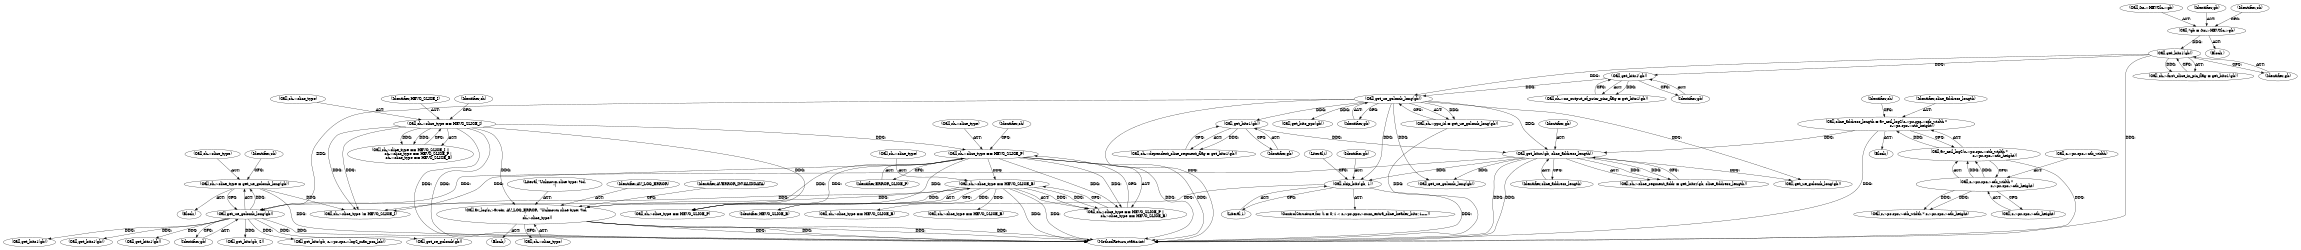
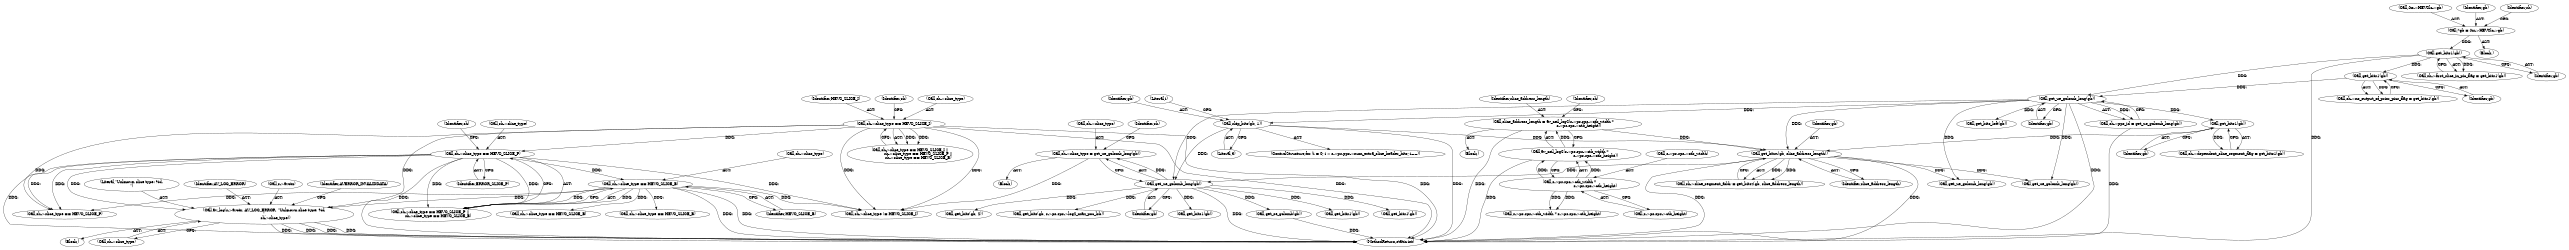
  digraph {
    n1 [label="(Call,av_log(s->avctx, AV_LOG_ERROR, \"Unknown slice type: %d.\n\",\n                   sh->slice_type))"]
    n2 [label="(Call,sh->slice_type)"]
    n3 [label="(Block,)"]
    n4 [label="(MethodReturn,static int)"]
    n5 [label="(Call,sh->slice_type == HEVC_SLICE_I)"]
    n6 [label="(Call,sh->slice_type == HEVC_SLICE_P)"]
    n7 [label="(Call,sh->slice_type == HEVC_SLICE_I ||\n              sh->slice_type == HEVC_SLICE_P ||\n              sh->slice_type == HEVC_SLICE_B)"]
    n8 [label="(Call,sh->slice_type != HEVC_SLICE_I)"]
    n9 [label="(Call,sh->slice_type == HEVC_SLICE_P)"]
    n10 [label="(Call,sh->slice_type == HEVC_SLICE_B)"]
    n11 [label="(Call,sh->slice_type == HEVC_SLICE_P ||\n              sh->slice_type == HEVC_SLICE_B)"]
    n12 [label="(Identifier,ERROR_SLICE_P)"]
    n13 [label="(Identifier,HEVC_SLICE_I)"]
    n14 [label="(Call,sh->slice_type = get_ue_golomb_long(gb))"]
    n15 [label="(Call,get_ue_golomb_long(gb))"]
    n16 [label="(Block,)"]
    n17 [label="(Call,get_bits1(gb))"]
    n18 [label="(Call,get_bits1(gb))"]
    n19 [label="(Call,get_bits(gb, 2))"]
    n20 [label="(Call,get_bits(gb, s->ps.sps->log2_max_poc_lsb))"]
    n21 [label="(Call,get_se_golomb(gb))"]
    n22 [label="(Identifier,gb)"]
    n23 [label="(Call,get_bits1(gb))"]
    n24 [label="(Call,skip_bits(gb, 1))"]
    n25 [label="(ControlStructure,for (i = 0; i < s->ps.pps->num_extra_slice_header_bits; i++))"]
-   n26 [label="(Literal,1)"]
+   n26 [label="(Literal,3)"]
    n27 [label="(Call,get_bitsz(gb, slice_address_length))"]
    n28 [label="(Call,get_ue_golomb_long(gb))"]
    n29 [label="(Call,sh->slice_segment_addr = get_bitsz(gb, slice_address_length))"]
    n30 [label="(Call,get_ue_golomb_long(gb))"]
    n31 [label="(Identifier,slice_address_length)"]
-   n32 [label="(Call,get_bits_pps(gb))"]
+   n32 [label="(Call,get_bits_left(gb))"]
    n33 [label="(Call,get_bits1(gb))"]
    n34 [label="(Identifier,gb)"]
    n35 [label="(Call,sh->dependent_slice_segment_flag = get_bits1(gb))"]
    n36 [label="(Call,get_ue_golomb_long(gb))"]
    n37 [label="(Identifier,gb)"]
    n38 [label="(Call,sh->pps_id = get_ue_golomb_long(gb))"]
    n39 [label="(Call,get_bits1(gb))"]
    n40 [label="(Call,get_bits1(gb))"]
    n41 [label="(Call,sh->first_slice_in_pic_flag = get_bits1(gb))"]
    n42 [label="(Identifier,gb)"]
    n43 [label="(Call,sh->no_output_of_prior_pics_flag = get_bits1(gb))"]
    n44 [label="(Identifier,gb)"]
    n45 [label="(Call,*gb = &s->HEVClc->gb)"]
    n46 [label="(Block,)"]
    n47 [label="(Call,&s->HEVClc->gb)"]
    n48 [label="(Call,slice_address_length = av_ceil_log2(s->ps.sps->ctb_width *\n                                            s->ps.sps->ctb_height))"]
    n49 [label="(Call,av_ceil_log2(s->ps.sps->ctb_width *\n                                            s->ps.sps->ctb_height))"]
    n50 [label="(Block,)"]
    n51 [label="(Call,s->ps.sps->ctb_width *\n                                            s->ps.sps->ctb_height)"]
    n52 [label="(Call,s->ps.sps->ctb_height)"]
    n53 [label="(Call,s->ps.sps->ctb_width * s->ps.sps->ctb_height)"]
    n54 [label="(Identifier,HEVC_SLICE_B)"]
    n55 [label="(Call,sh->slice_type == HEVC_SLICE_B)"]
    n56 [label="(Call,sh->slice_type == HEVC_SLICE_B)"]
    n57 [label="(Identifier,gb)"]
    n58 [label="(Call,sh->slice_type)"]
    n59 [label="(Identifier,sh)"]
    n60 [label="(Identifier,sh)"]
    n61 [label="(Identifier,sh)"]
    n62 [label="(Literal,i)"]
    n63 [label="(Identifier,sh)"]
    n64 [label="(Call,sh->slice_type)"]
    n65 [label="(Identifier,gb)"]
    n66 [label="(Identifier,slice_address_length)"]
    n67 [label="(Call,s->ps.sps->ctb_width)"]
+   n68 [label="(Call,s->avctx)"]
    n69 [label="(Identifier,AVERROR_INVALIDDATA)"]
    n70 [label="(Identifier,gb)"]
    n71 [label="(Literal,\"Unknown slice type: %d.\n\")"]
    n72 [label="(Identifier,sh)"]
    n73 [label="(Identifier,AV_LOG_ERROR)"]
    n74 [label="(Call,sh->slice_type)"]
    n75 [label="(Call,sh->slice_type)"]
    n1 -> n2 [label="CFG: "]
    n1 -> n3 [label="AST: "]
    n1 -> n4 [label="DDG: "]
    n1 -> n4 [label="DDG: "]
    n1 -> n4 [label="DDG: "]
    n1 -> n4 [label="DDG: "]
    n2 -> n1 [label="AST: "]
    n5 -> n1 [label="DDG: "]
    n5 -> n4 [label="DDG: "]
    n5 -> n4 [label="DDG: "]
    n5 -> n6 [label="DDG: "]
    n5 -> n7 [label="AST: "]
    n5 -> n7 [label="DDG: "]
    n5 -> n7 [label="DDG: "]
    n5 -> n8 [label="DDG: "]
    n5 -> n8 [label="DDG: "]
    n5 -> n9 [label="DDG: "]
    n6 -> n1 [label="DDG: "]
    n6 -> n4 [label="DDG: "]
    n6 -> n4 [label="DDG: "]
    n6 -> n8 [label="DDG: "]
    n6 -> n9 [label="DDG: "]
    n6 -> n9 [label="DDG: "]
    n6 -> n10 [label="DDG: "]
    n6 -> n11 [label="AST: "]
    n6 -> n11 [label="DDG: "]
    n6 -> n11 [label="DDG: "]
    n6 -> n12 [label="CFG: "]
    n7 -> n5 [label="CFG: "]
    n10 -> n1 [label="DDG: "]
    n10 -> n4 [label="DDG: "]
    n10 -> n4 [label="DDG: "]
    n10 -> n8 [label="DDG: "]
    n10 -> n9 [label="DDG: "]
    n10 -> n11 [label="AST: "]
    n10 -> n11 [label="DDG: "]
    n10 -> n11 [label="DDG: "]
    n10 -> n54 [label="CFG: "]
    n10 -> n55 [label="DDG: "]
    n10 -> n56 [label="DDG: "]
    n11 -> n6 [label="CFG: "]
    n11 -> n10 [label="CFG: "]
    n12 -> n6 [label="AST: "]
    n13 -> n5 [label="AST: "]
-   n14 -> n4 [label="DDG: "]
+   n21 -> n4 [label="DDG: "]
    n14 -> n8 [label="DDG: "]
    n14 -> n15 [label="CFG: "]
    n14 -> n16 [label="AST: "]
    n15 -> n4 [label="DDG: "]
    n15 -> n14 [label="AST: "]
    n15 -> n14 [label="DDG: "]
    n15 -> n17 [label="DDG: "]
    n15 -> n18 [label="DDG: "]
    n15 -> n19 [label="DDG: "]
    n15 -> n20 [label="DDG: "]
    n15 -> n21 [label="DDG: "]
    n15 -> n22 [label="CFG: "]
    n15 -> n23 [label="DDG: "]
    n22 -> n15 [label="AST: "]
    n24 -> n4 [label="DDG: "]
    n24 -> n15 [label="DDG: "]
    n24 -> n25 [label="AST: "]
    n24 -> n26 [label="CFG: "]
    n26 -> n24 [label="AST: "]
    n27 -> n4 [label="DDG: "]
    n27 -> n4 [label="DDG: "]
    n27 -> n15 [label="DDG: "]
-   n27 -> n24 [label="DDG: "]
+   n24 -> n27 [label="DDG: "]
    n27 -> n28 [label="DDG: "]
    n27 -> n29 [label="AST: "]
    n27 -> n29 [label="DDG: "]
    n27 -> n29 [label="DDG: "]
    n27 -> n30 [label="DDG: "]
    n27 -> n31 [label="CFG: "]
    n29 -> n27 [label="CFG: "]
    n31 -> n27 [label="AST: "]
    n33 -> n27 [label="DDG: "]
    n33 -> n34 [label="CFG: "]
    n33 -> n35 [label="AST: "]
    n33 -> n35 [label="DDG: "]
    n34 -> n33 [label="AST: "]
    n35 -> n33 [label="CFG: "]
    n36 -> n4 [label="DDG: "]
    n36 -> n15 [label="DDG: "]
    n36 -> n24 [label="DDG: "]
    n36 -> n27 [label="DDG: "]
    n36 -> n28 [label="DDG: "]
    n36 -> n30 [label="DDG: "]
    n36 -> n32 [label="DDG: "]
    n36 -> n33 [label="DDG: "]
    n36 -> n37 [label="CFG: "]
    n36 -> n38 [label="AST: "]
    n36 -> n38 [label="DDG: "]
    n37 -> n36 [label="AST: "]
    n38 -> n4 [label="DDG: "]
    n38 -> n36 [label="CFG: "]
    n39 -> n4 [label="DDG: "]
    n39 -> n36 [label="DDG: "]
    n39 -> n40 [label="DDG: "]
    n39 -> n41 [label="AST: "]
    n39 -> n41 [label="DDG: "]
    n39 -> n42 [label="CFG: "]
    n40 -> n36 [label="DDG: "]
    n40 -> n43 [label="AST: "]
    n40 -> n43 [label="DDG: "]
    n40 -> n44 [label="CFG: "]
    n41 -> n39 [label="CFG: "]
    n42 -> n39 [label="AST: "]
    n43 -> n40 [label="CFG: "]
    n44 -> n40 [label="AST: "]
    n45 -> n39 [label="DDG: "]
    n45 -> n46 [label="AST: "]
    n47 -> n45 [label="AST: "]
    n48 -> n4 [label="DDG: "]
    n48 -> n27 [label="DDG: "]
    n48 -> n49 [label="CFG: "]
    n48 -> n50 [label="AST: "]
    n49 -> n4 [label="DDG: "]
    n49 -> n48 [label="AST: "]
    n49 -> n48 [label="DDG: "]
    n49 -> n51 [label="CFG: "]
    n51 -> n49 [label="AST: "]
    n51 -> n49 [label="DDG: "]
    n51 -> n49 [label="DDG: "]
    n51 -> n52 [label="CFG: "]
    n51 -> n53 [label="DDG: "]
    n51 -> n53 [label="DDG: "]
    n52 -> n51 [label="AST: "]
    n54 -> n10 [label="AST: "]
    n57 -> n27 [label="AST: "]
    n58 -> n10 [label="AST: "]
    n59 -> n48 [label="CFG: "]
    n60 -> n6 [label="CFG: "]
    n61 -> n14 [label="CFG: "]
    n62 -> n24 [label="CFG: "]
    n63 -> n5 [label="CFG: "]
    n64 -> n6 [label="AST: "]
    n65 -> n24 [label="AST: "]
    n66 -> n48 [label="AST: "]
    n67 -> n51 [label="AST: "]
+   n68 -> n1 [label="AST: "]
    n69 -> n1 [label="CFG: "]
    n70 -> n45 [label="AST: "]
    n71 -> n1 [label="AST: "]
    n72 -> n45 [label="CFG: "]
    n73 -> n1 [label="AST: "]
    n74 -> n14 [label="AST: "]
    n75 -> n5 [label="AST: "]
  }
